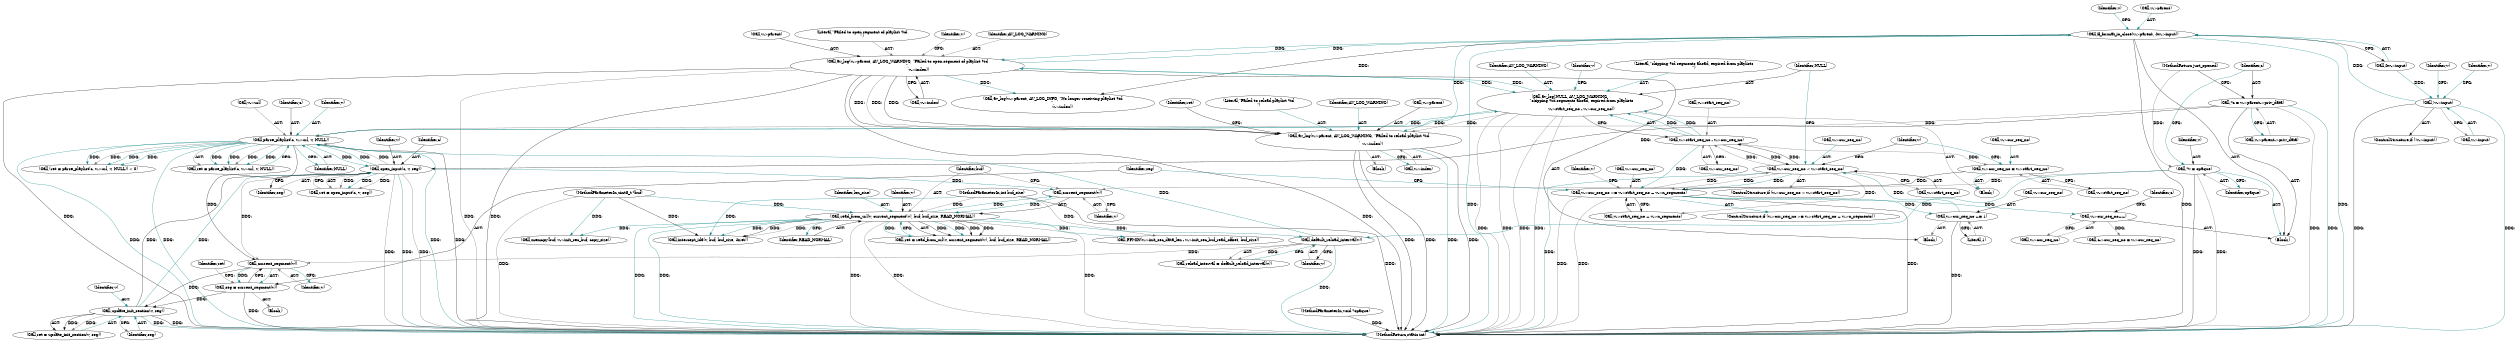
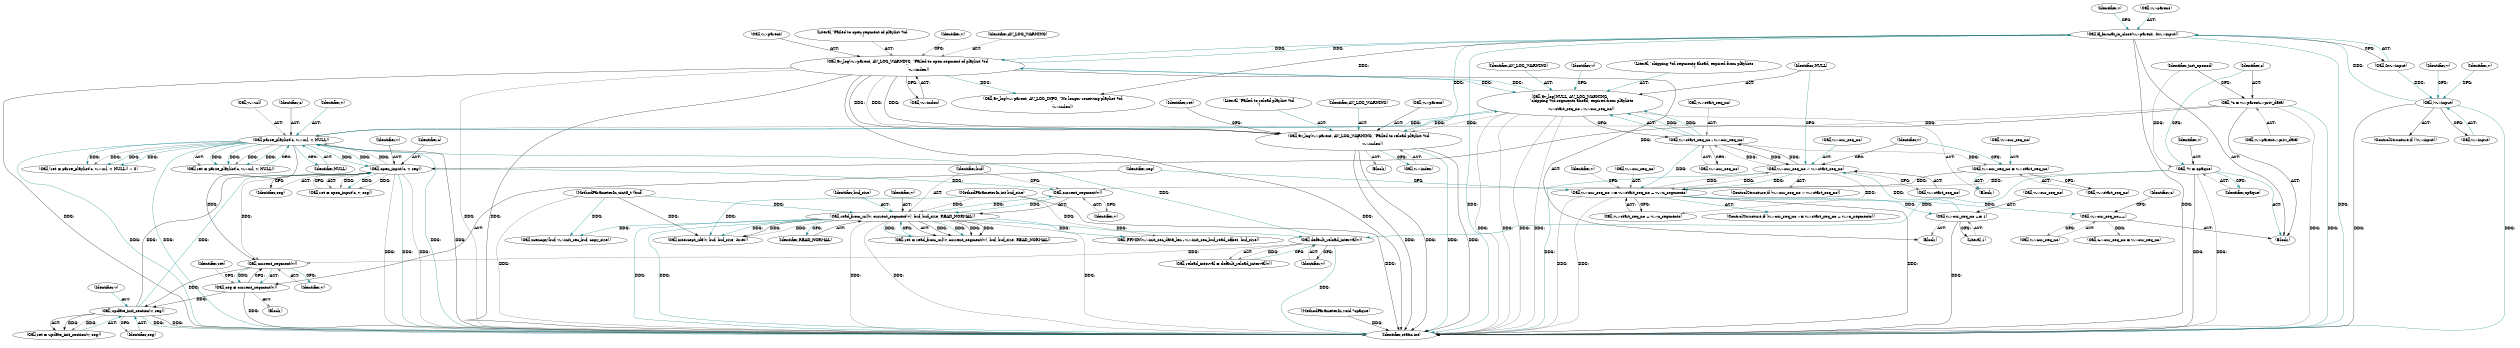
  digraph {
    edge [color=teal]
    n1 [label="(Call,av_log(v->parent, AV_LOG_WARNING, \"Failed to reload playlist %d\n\",\n                       v->index))"]
    n2 [label="(Call,v->index)"]
    n3 [label="(Block,)"]
-   n4 [label="(MethodReturn,static int)"]
+   n4 [label="(Identifier,static int)"]
    n5 [label="(Call,ff_format_io_close(v->parent, &v->input))"]
    n6 [label="(Call,av_log(v->parent, AV_LOG_WARNING, \"Failed to open segment of playlist %d\n\",\n                   v->index))"]
    n7 [label="(Call,av_log(v->parent, AV_LOG_INFO, \"No longer receiving playlist %d\n\",\n                v->index))"]
    n8 [label="(Block,)"]
    n9 [label="(Call,&v->input)"]
    n10 [label="(Call,av_log(NULL, AV_LOG_WARNING,\n                   \"skipping %d segments ahead, expired from playlists\n\",\n                   v->start_seq_no - v->cur_seq_no))"]
    n11 [label="(Call,v->index)"]
    n12 [label="(Block,)"]
    n13 [label="(Call,!v->input)"]
    n14 [label="(ControlStructure,if (!v->input))"]
    n15 [label="(Call,v->input)"]
    n16 [label="(Call,parse_playlist(c, v->url, v, NULL))"]
    n17 [label="(Call,v->start_seq_no - v->cur_seq_no)"]
    n18 [label="(Block,)"]
    n19 [label="(Call,open_input(c, v, seg))"]
    n20 [label="(Call,current_segment(v))"]
    n21 [label="(Identifier,NULL)"]
    n22 [label="(Call,ret = parse_playlist(c, v->url, v, NULL))"]
    n23 [label="(Call,(ret = parse_playlist(c, v->url, v, NULL)) < 0)"]
    n24 [label="(Call,v->cur_seq_no < v->start_seq_no)"]
    n25 [label="(Call,v->cur_seq_no >= v->start_seq_no + v->n_segments)"]
    n26 [label="(Call,v->cur_seq_no = v->start_seq_no)"]
    n27 [label="(Call,v->cur_seq_no)"]
    n28 [label="(Call,current_segment(v))"]
    n29 [label="(Call,ret = open_input(c, v, seg))"]
    n30 [label="(Identifier,seg)"]
    n31 [label="(Call,update_init_section(v, seg))"]
    n32 [label="(Call,seg = current_segment(v))"]
    n33 [label="(Identifier,v)"]
    n34 [label="(Call,*c = v->parent->priv_data)"]
    n35 [label="(Call,v->parent->priv_data)"]
    n36 [label="(Call,read_from_url(v, current_segment(v), buf, buf_size, READ_NORMAL))"]
    n37 [label="(Identifier,v)"]
    n38 [label="(Call,ret = update_init_section(v, seg))"]
    n39 [label="(Identifier,seg)"]
    n40 [label="(Block,)"]
    n41 [label="(Call,default_reload_interval(v))"]
    n42 [label="(Call,reload_interval = default_reload_interval(v))"]
    n43 [label="(Identifier,v)"]
    n44 [label="(Call,*v = opaque)"]
    n45 [label="(Identifier,opaque)"]
    n46 [label="(MethodParameterIn,void *opaque)"]
    n47 [label="(Call,ret = read_from_url(v, current_segment(v), buf, buf_size, READ_NORMAL))"]
    n48 [label="(Call,FFMIN(v->init_sec_data_len - v->init_sec_buf_read_offset, buf_size))"]
    n49 [label="(Call,memcpy(buf, v->init_sec_buf, copy_size))"]
    n50 [label="(Identifier,READ_NORMAL)"]
    n51 [label="(Call,intercept_id3(v, buf, buf_size, &ret))"]
    n52 [label="(MethodParameterIn,uint8_t *buf)"]
    n53 [label="(MethodParameterIn,int buf_size)"]
    n54 [label="(Call,v->start_seq_no + v->n_segments)"]
    n55 [label="(ControlStructure,if (v->cur_seq_no < v->start_seq_no))"]
    n56 [label="(Call,v->start_seq_no)"]
    n57 [label="(Call,v->cur_seq_no += 1)"]
    n58 [label="(Call,v->cur_seq_no++)"]
    n59 [label="(ControlStructure,if (v->cur_seq_no >= v->start_seq_no + v->n_segments))"]
    n60 [label="(Call,v->start_seq_no)"]
    n61 [label="(Literal,1)"]
    n62 [label="(Call,v->cur_seq_no)"]
    n63 [label="(Call,c->cur_seq_no = v->cur_seq_no)"]
    n64 [label="(Identifier,AV_LOG_WARNING)"]
    n65 [label="(Identifier,seg)"]
    n66 [label="(Identifier,v)"]
    n67 [label="(Identifier,v)"]
    n68 [label="(Call,v->cur_seq_no)"]
    n69 [label="(Identifier,v)"]
    n70 [label="(Identifier,NULL)"]
    n71 [label="(Identifier,v)"]
    n72 [label="(Identifier,ret)"]
    n73 [label="(Call,v->parent)"]
    n74 [label="(Call,v->parent)"]
    n75 [label="(Identifier,c)"]
    n76 [label="(Identifier,v)"]
    n77 [label="(Call,v->start_seq_no)"]
    n78 [label="(Call,v->url)"]
    n79 [label="(Call,v->cur_seq_no)"]
-   n80 [label="(Identifier,len_size)"]
+   n80 [label="(Identifier,buf_size)"]
    n81 [label="(Identifier,ret)"]
    n82 [label="(Literal,\"Failed to open segment of playlist %d\n\")"]
    n83 [label="(Identifier,buf)"]
    n84 [label="(Identifier,AV_LOG_WARNING)"]
    n85 [label="(Identifier,c)"]
    n86 [label="(Identifier,v)"]
    n87 [label="(Identifier,v)"]
    n88 [label="(Literal,\"skipping %d segments ahead, expired from playlists\n\")"]
    n89 [label="(Identifier,c)"]
    n90 [label="(Identifier,c)"]
    n91 [label="(Identifier,v)"]
-   n92 [label="(MethodReturn,just_opened)"]
+   n92 [label="(Identifier,just_opened)"]
    n93 [label="(Identifier,v)"]
    n94 [label="(Identifier,v)"]
    n95 [label="(Literal,\"Failed to reload playlist %d\n\")"]
    n96 [label="(Call,v->parent)"]
    n97 [label="(Identifier,v)"]
    n98 [label="(Call,v->cur_seq_no)"]
    n99 [label="(Identifier,v)"]
    n100 [label="(Identifier,AV_LOG_WARNING)"]
    n101 [label="(Call,v->cur_seq_no)"]
    n1 -> n2 [label="CFG: "]
    n1 -> n3 [color=gray40 label="AST: "]
    n1 -> n4 [color=black label="DDG: "]
    n1 -> n4 [color=black label="DDG: "]
    n1 -> n4 [label="DDG: "]
    n1 -> n4 [color=black label="DDG: "]
    n2 -> n1 [color=gray40 label="AST: "]
    n5 -> n1 [label="DDG: "]
    n5 -> n4 [label="DDG: "]
    n5 -> n4 [color=black label="DDG: "]
    n5 -> n4 [label="DDG: "]
    n5 -> n6 [label="DDG: "]
    n5 -> n7 [color=black label="DDG: "]
    n5 -> n8 [color=black label="AST: "]
    n5 -> n9 [color=black label="CFG: "]
    n6 -> n1 [color=black label="DDG: "]
    n6 -> n1 [color=gray40 label="DDG: "]
    n6 -> n1 [color=black label="DDG: "]
    n6 -> n4 [color=black label="DDG: "]
    n6 -> n4 [color=gray40 label="DDG: "]
    n6 -> n4 [color=black label="DDG: "]
    n6 -> n4 [color=black label="DDG: "]
    n6 -> n5 [label="DDG: "]
    n6 -> n7 [label="DDG: "]
    n6 -> n10 [label="DDG: "]
    n6 -> n11 [color=black label="CFG: "]
    n6 -> n12 [color=black label="AST: "]
    n9 -> n5 [label="AST: "]
    n9 -> n13 [label="DDG: "]
    n10 -> n1 [color=gray40 label="DDG: "]
    n10 -> n4 [color=gray40 label="DDG: "]
    n10 -> n4 [color=gray40 label="DDG: "]
    n10 -> n4 [color=gray40 label="DDG: "]
    n10 -> n4 [color=gray40 label="DDG: "]
    n10 -> n6 [label="DDG: "]
    n10 -> n16 [label="DDG: "]
    n10 -> n17 [color=black label="CFG: "]
    n10 -> n18 [color=gray40 label="AST: "]
    n11 -> n6 [color=black label="AST: "]
    n13 -> n4 [label="DDG: "]
    n13 -> n4 [color=black label="DDG: "]
    n13 -> n5 [label="DDG: "]
    n13 -> n14 [color=black label="AST: "]
-   n13 -> n15 [color=gray40 label="CFG: "]
+   n13 -> n15 [color=black label="CFG: "]
    n15 -> n13 [label="AST: "]
    n16 -> n4 [color=black label="DDG: "]
    n16 -> n4 [label="DDG: "]
    n16 -> n4 [label="DDG: "]
    n16 -> n4 [label="DDG: "]
    n16 -> n10 [label="DDG: "]
    n16 -> n19 [label="DDG: "]
    n16 -> n20 [color=black label="DDG: "]
    n16 -> n21 [label="CFG: "]
    n16 -> n22 [color=gray40 label="AST: "]
    n16 -> n22 [label="DDG: "]
    n16 -> n22 [label="DDG: "]
    n16 -> n22 [color=gray40 label="DDG: "]
    n16 -> n22 [label="DDG: "]
    n16 -> n23 [color=gray40 label="DDG: "]
    n16 -> n23 [label="DDG: "]
    n16 -> n23 [label="DDG: "]
    n16 -> n23 [label="DDG: "]
    n17 -> n10 [label="AST: "]
    n17 -> n10 [label="DDG: "]
    n17 -> n10 [label="DDG: "]
    n17 -> n24 [color=black label="DDG: "]
    n17 -> n25 [label="DDG: "]
    n17 -> n26 [color=gray40 label="DDG: "]
    n17 -> n27 [color=black label="CFG: "]
    n19 -> n4 [color=gray40 label="DDG: "]
    n19 -> n4 [label="DDG: "]
    n19 -> n4 [color=gray40 label="DDG: "]
    n19 -> n16 [label="DDG: "]
    n19 -> n16 [color=gray40 label="DDG: "]
    n19 -> n20 [color=gray40 label="DDG: "]
    n19 -> n28 [label="DDG: "]
    n19 -> n29 [color=gray40 label="AST: "]
    n19 -> n29 [color=gray40 label="DDG: "]
    n19 -> n29 [label="DDG: "]
    n19 -> n29 [color=gray40 label="DDG: "]
    n19 -> n30 [color=black label="CFG: "]
    n20 -> n31 [color=black label="DDG: "]
    n20 -> n32 [label="AST: "]
    n20 -> n32 [label="DDG: "]
    n20 -> n33 [label="CFG: "]
    n21 -> n16 [label="AST: "]
    n22 -> n16 [label="CFG: "]
    n24 -> n4 [label="DDG: "]
    n24 -> n17 [color=black label="DDG: "]
    n24 -> n17 [color=gray40 label="DDG: "]
    n24 -> n25 [color=gray40 label="DDG: "]
    n24 -> n25 [label="DDG: "]
    n24 -> n54 [color=gray40 label="DDG: "]
    n24 -> n55 [color=gray40 label="AST: "]
    n24 -> n56 [color=gray40 label="CFG: "]
    n25 -> n4 [color=black label="DDG: "]
    n25 -> n4 [color=gray40 label="DDG: "]
    n25 -> n4 [color=gray40 label="DDG: "]
    n25 -> n24 [color=gray40 label="DDG: "]
    n25 -> n54 [color=black label="CFG: "]
    n25 -> n57 [label="DDG: "]
    n25 -> n58 [label="DDG: "]
    n25 -> n59 [label="AST: "]
    n26 -> n18 [label="AST: "]
    n26 -> n25 [color=black label="DDG: "]
    n26 -> n60 [color=black label="CFG: "]
    n27 -> n17 [color=gray40 label="AST: "]
    n28 -> n36 [color=black label="AST: "]
    n28 -> n36 [label="DDG: "]
    n28 -> n37 [color=gray40 label="CFG: "]
    n29 -> n19 [color=gray40 label="CFG: "]
    n30 -> n19 [color=gray40 label="AST: "]
    n31 -> n4 [color=black label="DDG: "]
    n31 -> n4 [label="DDG: "]
    n31 -> n19 [color=black label="DDG: "]
    n31 -> n19 [label="DDG: "]
    n31 -> n38 [color=black label="AST: "]
    n31 -> n38 [color=black label="DDG: "]
    n31 -> n38 [color=gray40 label="DDG: "]
    n31 -> n39 [color=gray40 label="CFG: "]
    n32 -> n4 [color=black label="DDG: "]
    n32 -> n20 [color=black label="CFG: "]
    n32 -> n31 [color=black label="DDG: "]
    n32 -> n40 [color=gray40 label="AST: "]
    n33 -> n20 [color=gray40 label="AST: "]
    n34 -> n4 [label="DDG: "]
    n34 -> n4 [color=gray40 label="DDG: "]
    n34 -> n8 [color=black label="AST: "]
    n34 -> n16 [color=gray40 label="DDG: "]
    n34 -> n19 [color=black label="DDG: "]
-   n34 -> n35 [label="CFG: "]
    n35 -> n34 [color=gray40 label="AST: "]
    n36 -> n4 [color=gray40 label="DDG: "]
    n36 -> n4 [label="DDG: "]
    n36 -> n4 [color=gray40 label="DDG: "]
    n36 -> n4 [color=gray40 label="DDG: "]
    n36 -> n4 [label="DDG: "]
    n36 -> n28 [label="DDG: "]
    n36 -> n41 [label="DDG: "]
    n36 -> n47 [color=black label="AST: "]
    n36 -> n47 [color=black label="DDG: "]
    n36 -> n47 [label="DDG: "]
    n36 -> n47 [color=black label="DDG: "]
    n36 -> n47 [color=black label="DDG: "]
    n36 -> n47 [label="DDG: "]
    n36 -> n48 [label="DDG: "]
    n36 -> n49 [label="DDG: "]
    n36 -> n50 [label="CFG: "]
    n36 -> n51 [color=gray40 label="DDG: "]
    n36 -> n51 [label="DDG: "]
    n36 -> n51 [color=black label="DDG: "]
    n37 -> n28 [color=gray40 label="AST: "]
    n38 -> n31 [label="AST: "]
    n39 -> n31 [label="AST: "]
    n41 -> n4 [label="DDG: "]
    n41 -> n16 [label="DDG: "]
    n41 -> n20 [color=gray40 label="DDG: "]
    n41 -> n42 [color=gray40 label="AST: "]
    n41 -> n42 [color=gray40 label="DDG: "]
    n41 -> n43 [color=black label="CFG: "]
    n42 -> n41 [label="CFG: "]
    n43 -> n41 [color=gray40 label="AST: "]
    n44 -> n4 [color=black label="DDG: "]
    n44 -> n4 [color=gray40 label="DDG: "]
    n44 -> n8 [label="AST: "]
    n44 -> n28 [color=gray40 label="DDG: "]
    n44 -> n41 [label="DDG: "]
    n44 -> n45 [label="CFG: "]
    n45 -> n44 [color=gray40 label="AST: "]
    n46 -> n4 [color=black label="DDG: "]
    n47 -> n36 [label="CFG: "]
    n50 -> n36 [color=black label="AST: "]
    n52 -> n4 [color=gray40 label="DDG: "]
    n52 -> n36 [label="DDG: "]
    n52 -> n49 [label="DDG: "]
    n52 -> n51 [color=black label="DDG: "]
    n53 -> n4 [color=black label="DDG: "]
    n53 -> n36 [color=gray40 label="DDG: "]
    n53 -> n48 [color=gray40 label="DDG: "]
    n53 -> n51 [label="DDG: "]
    n54 -> n25 [color=black label="AST: "]
    n56 -> n24 [color=black label="AST: "]
    n57 -> n4 [color=black label="DDG: "]
    n57 -> n12 [color=gray40 label="AST: "]
    n57 -> n24 [label="DDG: "]
    n57 -> n61 [color=black label="CFG: "]
    n58 -> n8 [color=black label="AST: "]
    n58 -> n62 [color=gray40 label="CFG: "]
    n58 -> n63 [color=gray40 label="DDG: "]
    n60 -> n26 [color=gray40 label="AST: "]
    n61 -> n57 [color=gray40 label="AST: "]
    n62 -> n58 [color=gray40 label="AST: "]
    n64 -> n1 [label="AST: "]
    n65 -> n25 [label="CFG: "]
    n65 -> n32 [color=black label="AST: "]
    n66 -> n44 [color=black label="AST: "]
    n67 -> n16 [label="AST: "]
    n68 -> n57 [color=black label="AST: "]
    n69 -> n19 [color=black label="AST: "]
    n70 -> n10 [color=black label="AST: "]
    n70 -> n24 [label="CFG: "]
    n71 -> n5 [label="CFG: "]
    n72 -> n32 [color=gray40 label="CFG: "]
    n73 -> n1 [color=black label="AST: "]
    n74 -> n6 [color=black label="AST: "]
    n75 -> n19 [color=black label="AST: "]
    n76 -> n13 [label="CFG: "]
    n77 -> n17 [color=gray40 label="AST: "]
    n78 -> n16 [color=gray40 label="AST: "]
    n79 -> n26 [label="AST: "]
    n80 -> n36 [label="AST: "]
    n81 -> n1 [color=black label="CFG: "]
    n82 -> n6 [color=gray40 label="AST: "]
    n83 -> n28 [color=gray40 label="CFG: "]
    n83 -> n36 [color=gray40 label="AST: "]
    n84 -> n10 [label="AST: "]
    n85 -> n34 [color=black label="AST: "]
    n85 -> n44 [label="CFG: "]
    n86 -> n10 [label="CFG: "]
    n87 -> n6 [color=gray40 label="CFG: "]
    n88 -> n10 [label="AST: "]
    n89 -> n16 [color=black label="AST: "]
    n90 -> n58 [color=black label="CFG: "]
    n91 -> n36 [color=black label="AST: "]
    n92 -> n34 [color=black label="CFG: "]
    n92 -> n44 [color=gray40 label="DDG: "]
    n93 -> n24 [color=black label="CFG: "]
    n93 -> n26 [label="CFG: "]
    n94 -> n31 [label="AST: "]
    n95 -> n1 [label="AST: "]
    n96 -> n5 [label="AST: "]
    n97 -> n13 [label="CFG: "]
    n98 -> n25 [color=gray40 label="AST: "]
    n99 -> n25 [color=gray40 label="CFG: "]
    n100 -> n6 [color=gray40 label="AST: "]
    n101 -> n24 [label="AST: "]
  }
